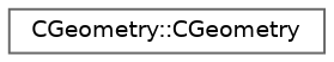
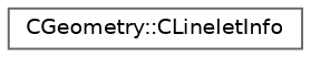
  digraph {
    rankdir=LR
-   n1 [color=grey40 fillcolor=white fontname=Helvetica fontsize=10 height=0.2 label="CGeometry::CGeometry" shape=box style=filled width=0.4]
+   n1 [color=grey40 fillcolor=white fontname=Helvetica fontsize=10 height=0.2 label="CGeometry::CLineletInfo" shape=box style=filled width=0.4]
  }
